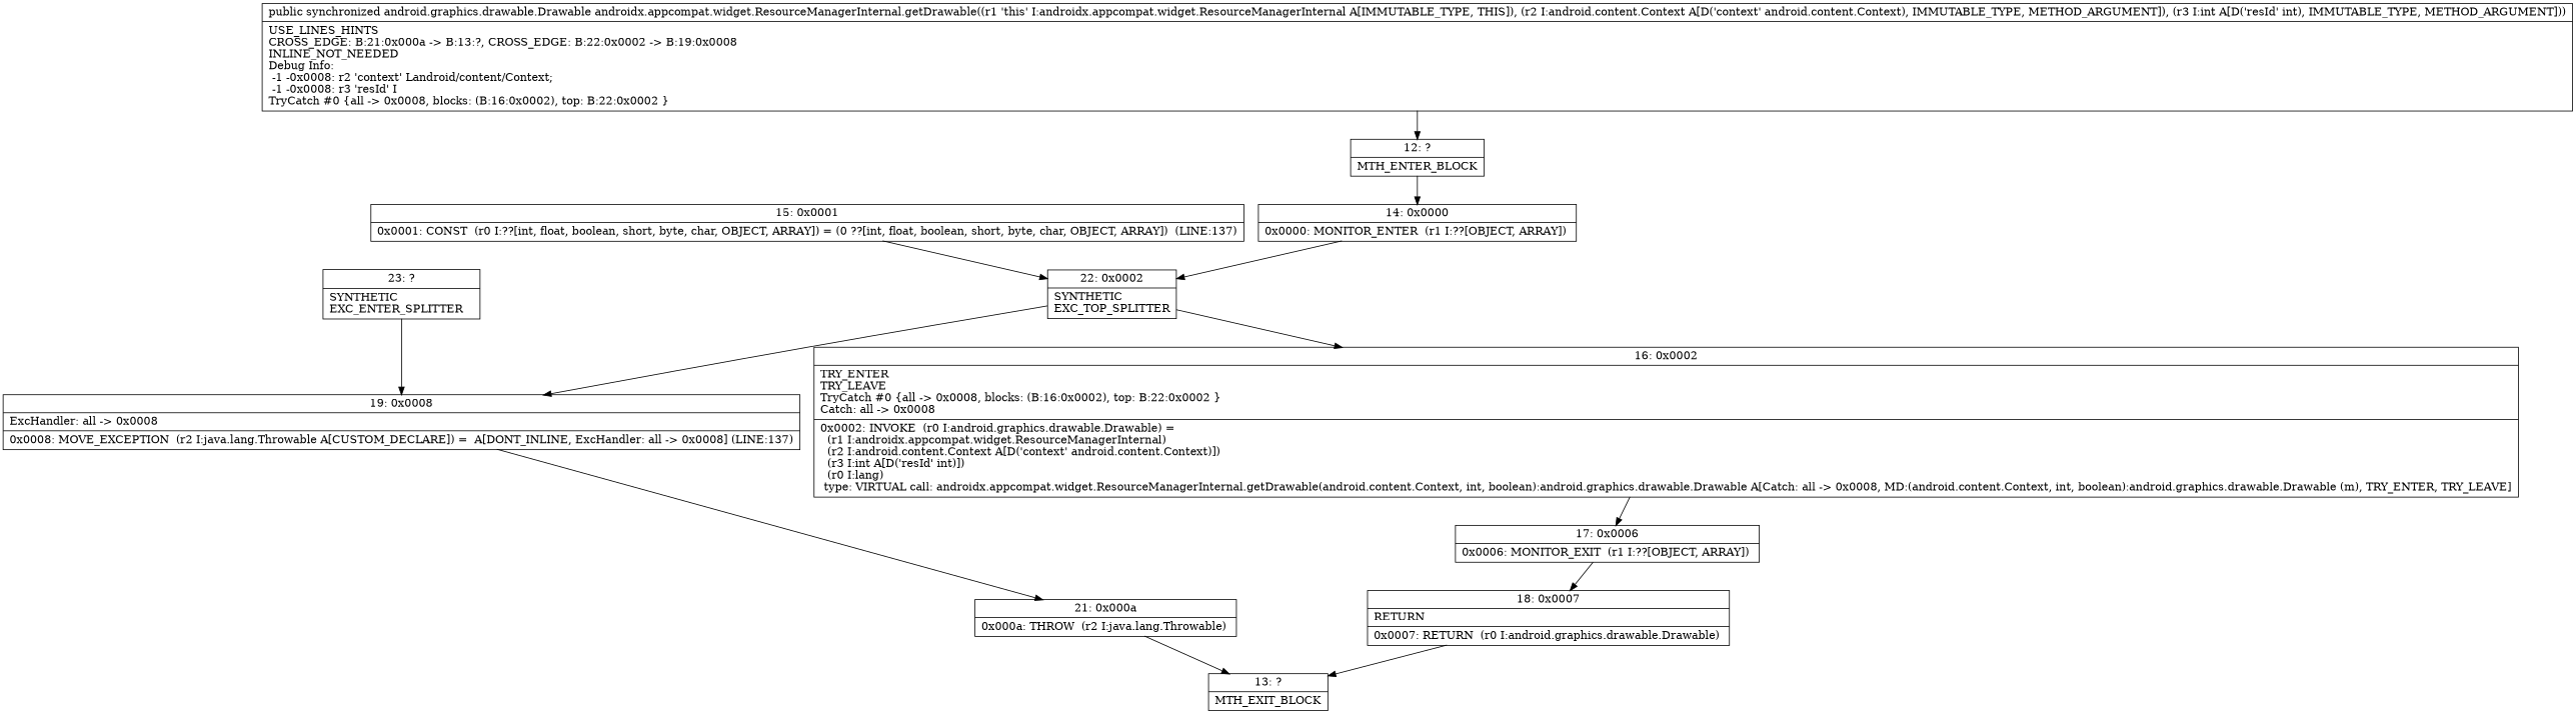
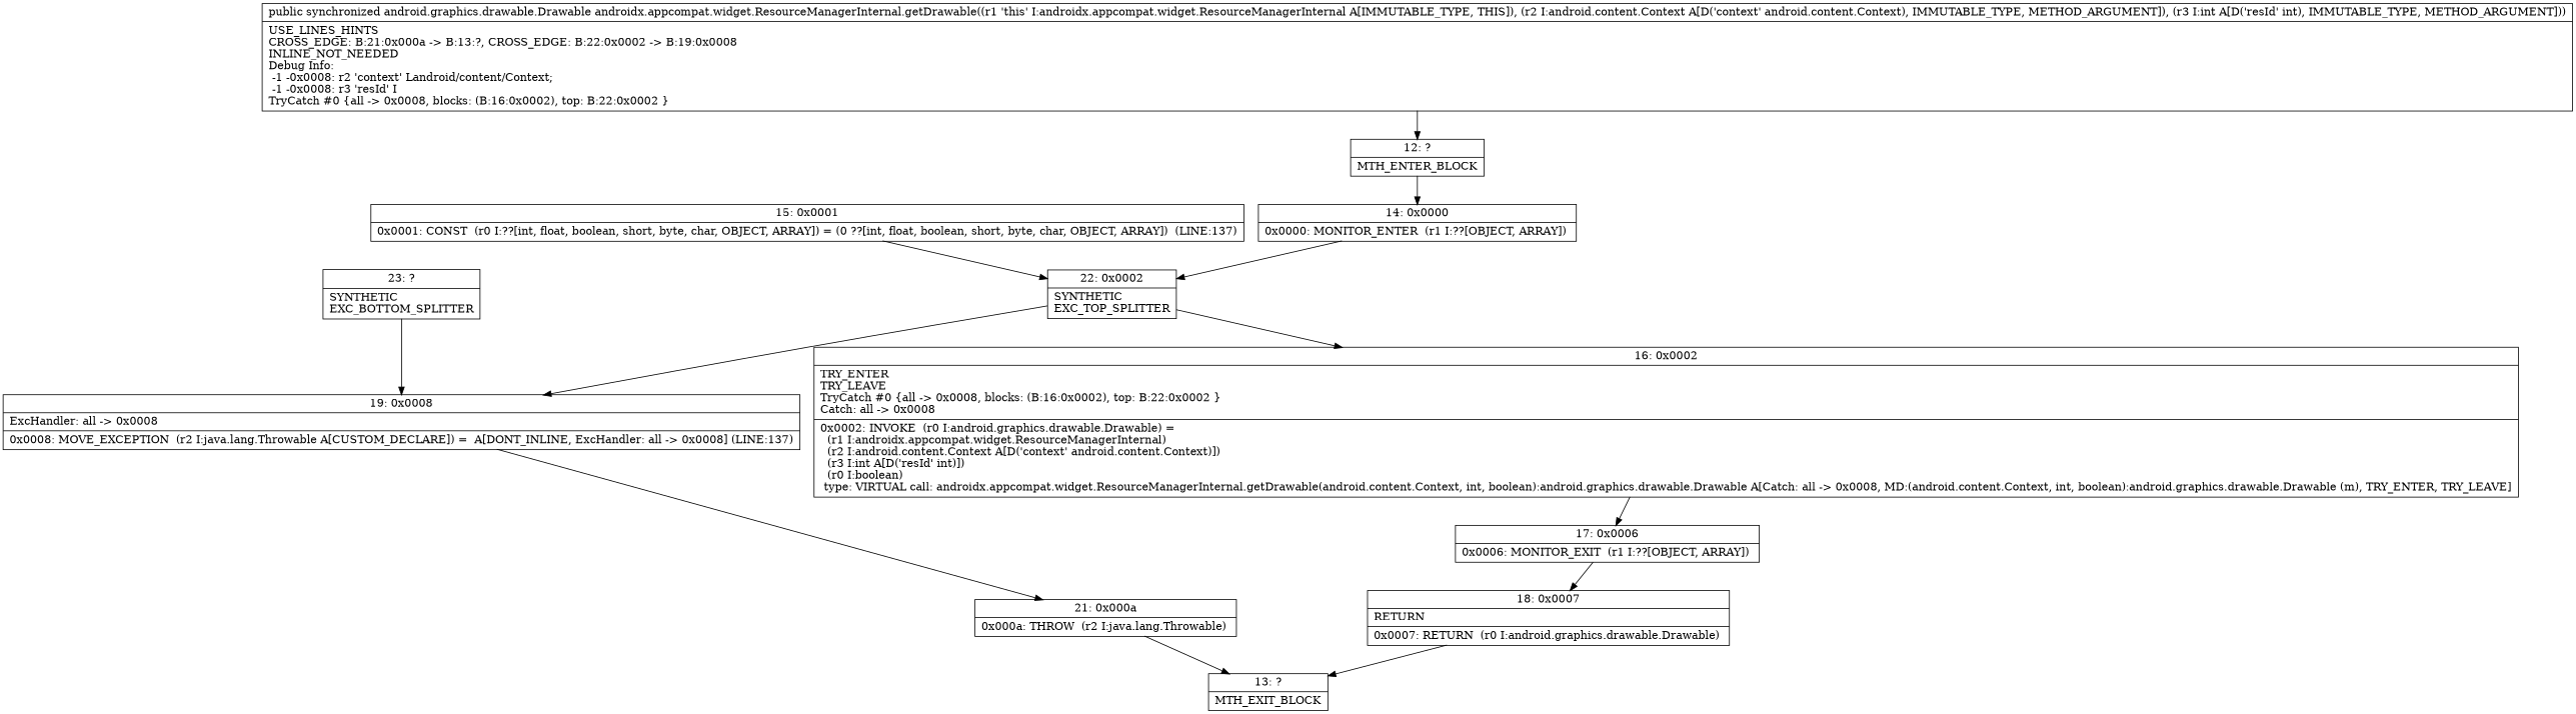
  digraph {
    node [shape=record]
    n1 [label="{12\:\ ?|MTH_ENTER_BLOCK\l}"]
    n2 [label="{14\:\ 0x0000|0x0000: MONITOR_ENTER  (r1 I:??[OBJECT, ARRAY]) \l}"]
    n3 [label="{22\:\ 0x0002|SYNTHETIC\lEXC_TOP_SPLITTER\l}"]
    n4 [label="{15\:\ 0x0001|0x0001: CONST  (r0 I:??[int, float, boolean, short, byte, char, OBJECT, ARRAY]) = (0 ??[int, float, boolean, short, byte, char, OBJECT, ARRAY])  (LINE:137)\l}"]
-   n5 [label="{16\:\ 0x0002|TRY_ENTER\lTRY_LEAVE\lTryCatch #0 \{all \-\> 0x0008, blocks: (B:16:0x0002), top: B:22:0x0002 \}\lCatch: all \-\> 0x0008\l|0x0002: INVOKE  (r0 I:android.graphics.drawable.Drawable) = \l  (r1 I:androidx.appcompat.widget.ResourceManagerInternal)\l  (r2 I:android.content.Context A[D('context' android.content.Context)])\l  (r3 I:int A[D('resId' int)])\l  (r0 I:lang)\l type: VIRTUAL call: androidx.appcompat.widget.ResourceManagerInternal.getDrawable(android.content.Context, int, boolean):android.graphics.drawable.Drawable A[Catch: all \-\> 0x0008, MD:(android.content.Context, int, boolean):android.graphics.drawable.Drawable (m), TRY_ENTER, TRY_LEAVE]\l}"]
+   n5 [label="{16\:\ 0x0002|TRY_ENTER\lTRY_LEAVE\lTryCatch #0 \{all \-\> 0x0008, blocks: (B:16:0x0002), top: B:22:0x0002 \}\lCatch: all \-\> 0x0008\l|0x0002: INVOKE  (r0 I:android.graphics.drawable.Drawable) = \l  (r1 I:androidx.appcompat.widget.ResourceManagerInternal)\l  (r2 I:android.content.Context A[D('context' android.content.Context)])\l  (r3 I:int A[D('resId' int)])\l  (r0 I:boolean)\l type: VIRTUAL call: androidx.appcompat.widget.ResourceManagerInternal.getDrawable(android.content.Context, int, boolean):android.graphics.drawable.Drawable A[Catch: all \-\> 0x0008, MD:(android.content.Context, int, boolean):android.graphics.drawable.Drawable (m), TRY_ENTER, TRY_LEAVE]\l}"]
    n6 [label="{19\:\ 0x0008|ExcHandler: all \-\> 0x0008\l|0x0008: MOVE_EXCEPTION  (r2 I:java.lang.Throwable A[CUSTOM_DECLARE]) =  A[DONT_INLINE, ExcHandler: all \-\> 0x0008] (LINE:137)\l}"]
    n7 [label="{17\:\ 0x0006|0x0006: MONITOR_EXIT  (r1 I:??[OBJECT, ARRAY]) \l}"]
    n8 [label="{21\:\ 0x000a|0x000a: THROW  (r2 I:java.lang.Throwable) \l}"]
    n9 [label="{18\:\ 0x0007|RETURN\l|0x0007: RETURN  (r0 I:android.graphics.drawable.Drawable) \l}"]
-   n10 [label="{23\:\ ?|SYNTHETIC\lEXC_ENTER_SPLITTER\l}"]
+   n10 [label="{23\:\ ?|SYNTHETIC\lEXC_BOTTOM_SPLITTER\l}"]
    n11 [label="{13\:\ ?|MTH_EXIT_BLOCK\l}"]
    n12 [label="{public synchronized android.graphics.drawable.Drawable androidx.appcompat.widget.ResourceManagerInternal.getDrawable((r1 'this' I:androidx.appcompat.widget.ResourceManagerInternal A[IMMUTABLE_TYPE, THIS]), (r2 I:android.content.Context A[D('context' android.content.Context), IMMUTABLE_TYPE, METHOD_ARGUMENT]), (r3 I:int A[D('resId' int), IMMUTABLE_TYPE, METHOD_ARGUMENT]))  | USE_LINES_HINTS\lCROSS_EDGE: B:21:0x000a \-\> B:13:?, CROSS_EDGE: B:22:0x0002 \-\> B:19:0x0008\lINLINE_NOT_NEEDED\lDebug Info:\l  \-1 \-0x0008: r2 'context' Landroid\/content\/Context;\l  \-1 \-0x0008: r3 'resId' I\lTryCatch #0 \{all \-\> 0x0008, blocks: (B:16:0x0002), top: B:22:0x0002 \}\l}"]
    n1 -> n2
    n2 -> n3
    n3 -> n5
    n3 -> n6
    n4 -> n3
    n5 -> n7
    n6 -> n8
    n7 -> n9
    n8 -> n11
    n9 -> n11
    n10 -> n6
    n12 -> n1
  }
